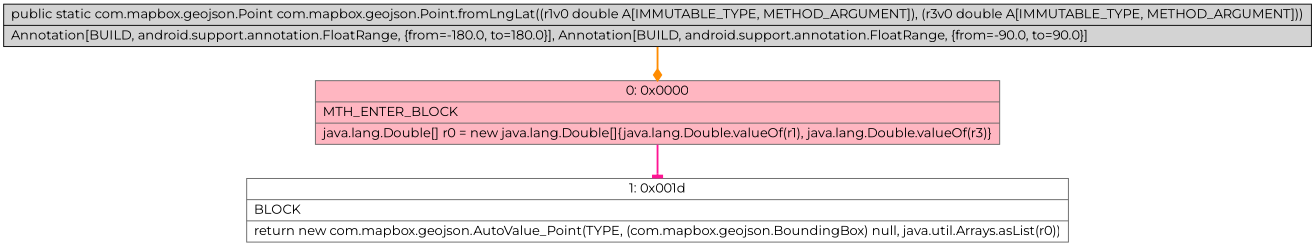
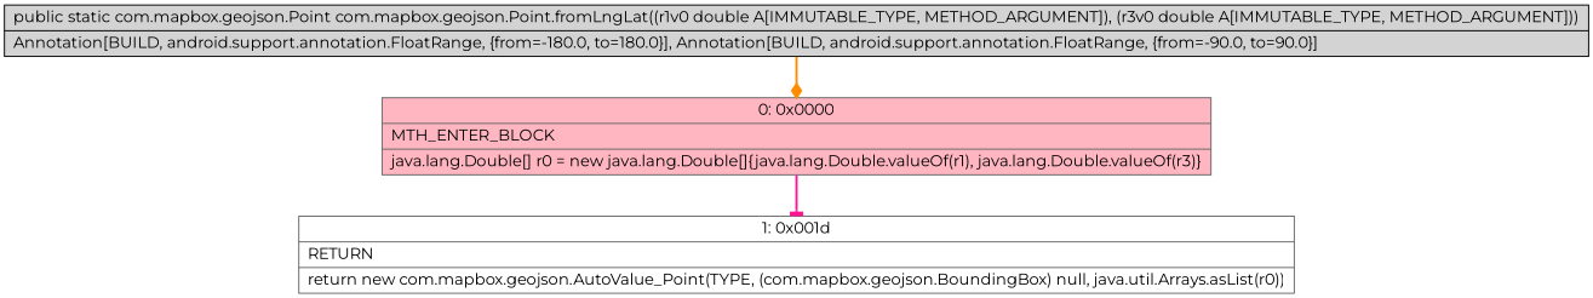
  digraph {
    fontname=Montserrat
    node [shape=record style=filled color=gray40 fontname=Montserrat]
    edge [style=bold fontname=Montserrat]
    n1 [label="{0\:\ 0x0000|MTH_ENTER_BLOCK\l|java.lang.Double[] r0 = new java.lang.Double[]\{java.lang.Double.valueOf(r1), java.lang.Double.valueOf(r3)\}\l}" fillcolor=lightpink]
-   n2 [label="{1\:\ 0x001d|BLOCK\l|return new com.mapbox.geojson.AutoValue_Point(TYPE, (com.mapbox.geojson.BoundingBox) null, java.util.Arrays.asList(r0))\l}" fillcolor=white]
+   n2 [label="{1\:\ 0x001d|RETURN\l|return new com.mapbox.geojson.AutoValue_Point(TYPE, (com.mapbox.geojson.BoundingBox) null, java.util.Arrays.asList(r0))\l}" fillcolor=white]
    n3 [label="{public static com.mapbox.geojson.Point com.mapbox.geojson.Point.fromLngLat((r1v0 double A[IMMUTABLE_TYPE, METHOD_ARGUMENT]), (r3v0 double A[IMMUTABLE_TYPE, METHOD_ARGUMENT]))  | Annotation[BUILD, android.support.annotation.FloatRange, \{from=\-180.0, to=180.0\}], Annotation[BUILD, android.support.annotation.FloatRange, \{from=\-90.0, to=90.0\}]\l}" fillcolor=lightgrey color=black]
    n1 -> n2 [color=deeppink arrowhead=tee]
    n3 -> n1 [color=darkorange arrowhead=diamond]
  }
